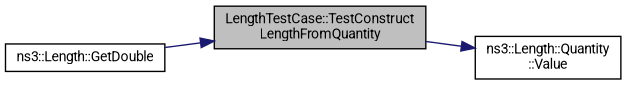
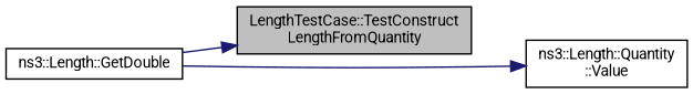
  digraph {
    fontname=Roboto
    rankdir=LR
    node [color=black fillcolor=white fontname=Roboto fontsize=10 shape=record style=filled]
    edge [color=midnightblue fontname=Roboto fontsize=10 labelfontname=Helvetica labelfontsize=10 style=solid]
    n1 [fillcolor=grey75 fontcolor=black height=0.2 label="LengthTestCase::TestConstruct\lLengthFromQuantity" width=0.4]
    n2 [height=0.2 label="ns3::Length::Quantity\l::Value" width=0.4]
    n3 [height=0.2 label="ns3::Length::GetDouble" width=0.4]
-   n1 -> n2
+   n3 -> n2
    n3 -> n1
  }
